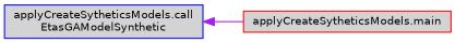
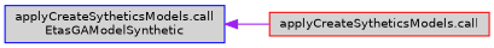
  digraph {
    rankdir=LR
    fontname="DejaVu Sans"
    node [fillcolor=lightgrey fontname="DejaVu Sans" fontsize=10 shape=record style=filled]
    n1 [color=blue fontcolor=black height=0.2 label="applyCreateSytheticsModels.call\lEtasGAModelSynthetic" width=0.4]
-   n2 [color=red height=0.2 label="applyCreateSytheticsModels.main" width=0.4]
+   n2 [color=red height=0.2 label="applyCreateSytheticsModels.call" width=0.4]
    n1 -> n2 [color=purple dir=back fontname="DejaVu Sans" fontsize=10 labelfontname=Helvetica labelfontsize=10 style=solid]
  }
